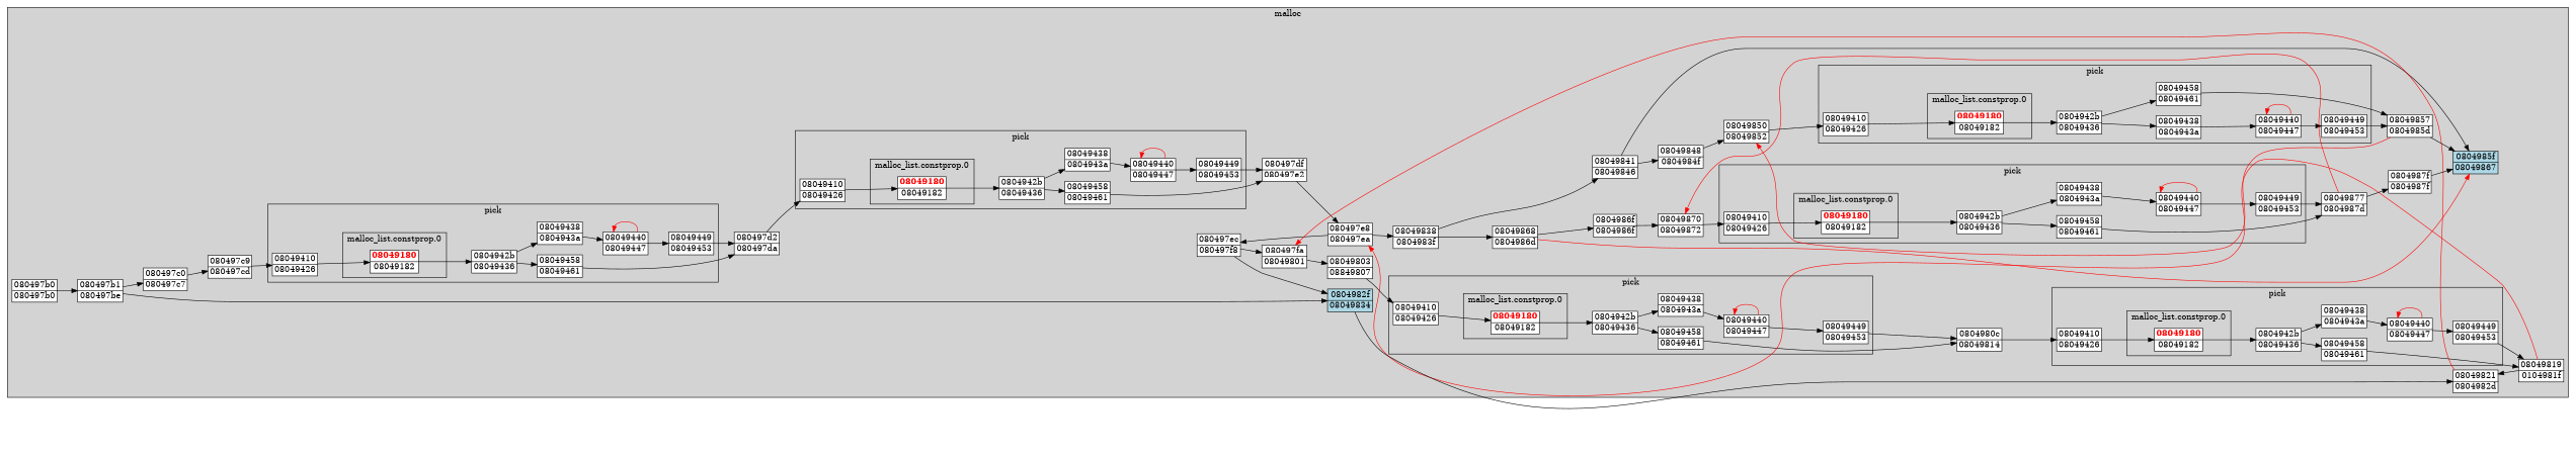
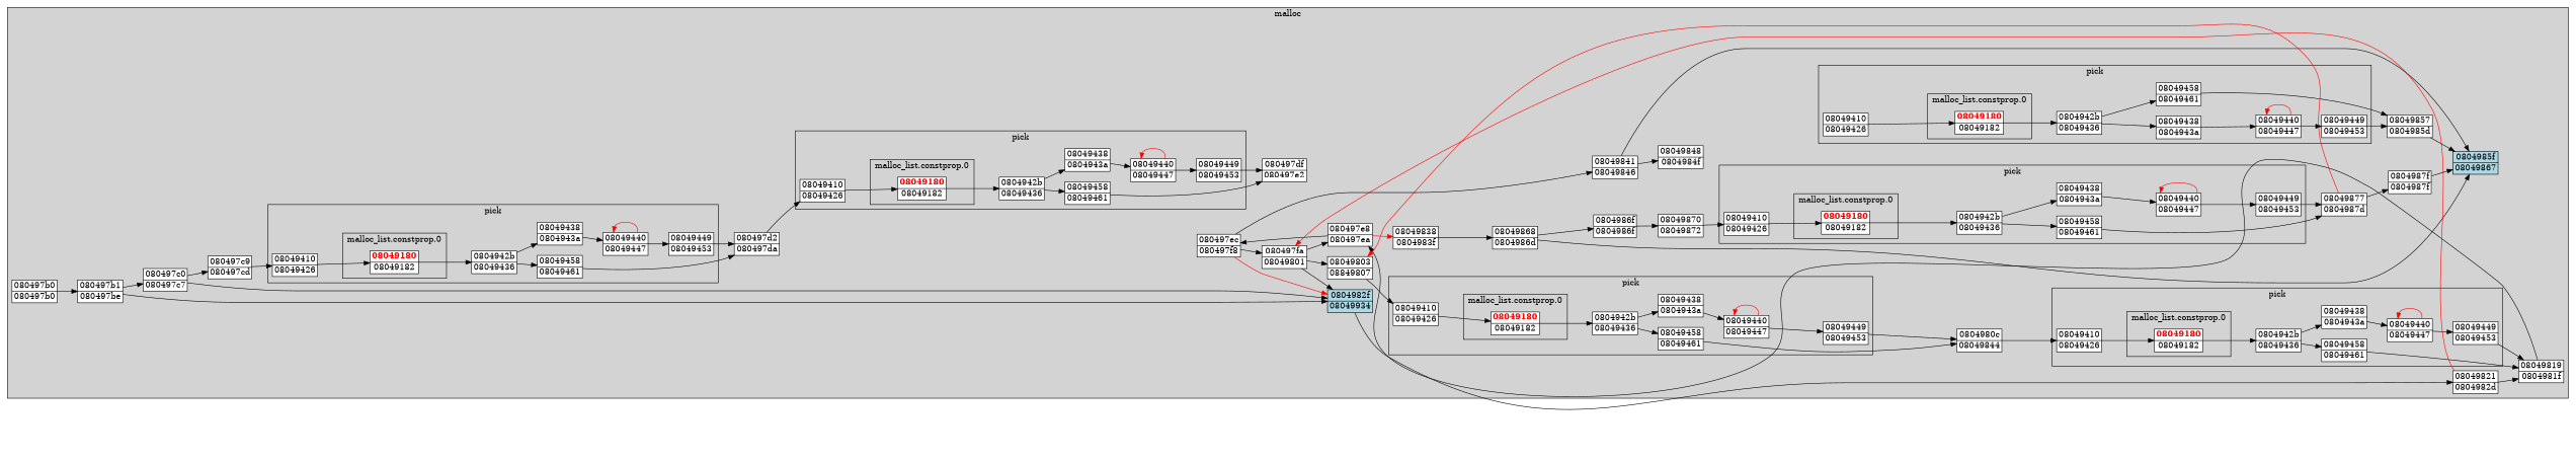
  digraph {
    rankdir=LR
    node [fillcolor=white margin=0 shape=none style="filled,solid"]
    n1 [label=<<TABLE BORDER="1" CELLBORDER="0" CELLSPACING="0"><TR><TD><FONT COLOR="red"><B>08049180</B></FONT></TD></TR><HR/><TR><TD>08049182</TD></TR></TABLE>>]
    n2 [label=<<TABLE BORDER="1" CELLBORDER="0" CELLSPACING="0"><TR><TD>08049410</TD></TR><HR/><TR><TD>08049426</TD></TR></TABLE>>]
    n3 [label=<<TABLE BORDER="1" CELLBORDER="0" CELLSPACING="0"><TR><TD>08049458</TD></TR><HR/><TR><TD>08049461</TD></TR></TABLE>>]
    n4 [label=<<TABLE BORDER="1" CELLBORDER="0" CELLSPACING="0"><TR><TD>08049449</TD></TR><HR/><TR><TD>08049453</TD></TR></TABLE>>]
    n5 [label=<<TABLE BORDER="1" CELLBORDER="0" CELLSPACING="0"><TR><TD>0804942b</TD></TR><HR/><TR><TD>08049436</TD></TR></TABLE>>]
    n6 [label=<<TABLE BORDER="1" CELLBORDER="0" CELLSPACING="0"><TR><TD>08049438</TD></TR><HR/><TR><TD>0804943a</TD></TR></TABLE>>]
    n7 [label=<<TABLE BORDER="1" CELLBORDER="0" CELLSPACING="0"><TR><TD>08049440</TD></TR><HR/><TR><TD>08049447</TD></TR></TABLE>>]
    n8 [label=<<TABLE BORDER="1" CELLBORDER="0" CELLSPACING="0"><TR><TD><FONT COLOR="red"><B>08049180</B></FONT></TD></TR><HR/><TR><TD>08049182</TD></TR></TABLE>>]
    n9 [label=<<TABLE BORDER="1" CELLBORDER="0" CELLSPACING="0"><TR><TD>0804942b</TD></TR><HR/><TR><TD>08049436</TD></TR></TABLE>>]
    n10 [label=<<TABLE BORDER="1" CELLBORDER="0" CELLSPACING="0"><TR><TD>08049440</TD></TR><HR/><TR><TD>08049447</TD></TR></TABLE>>]
    n11 [label=<<TABLE BORDER="1" CELLBORDER="0" CELLSPACING="0"><TR><TD>08049449</TD></TR><HR/><TR><TD>08049453</TD></TR></TABLE>>]
    n12 [label=<<TABLE BORDER="1" CELLBORDER="0" CELLSPACING="0"><TR><TD>08049438</TD></TR><HR/><TR><TD>0804943a</TD></TR></TABLE>>]
    n13 [label=<<TABLE BORDER="1" CELLBORDER="0" CELLSPACING="0"><TR><TD>08049458</TD></TR><HR/><TR><TD>08049461</TD></TR></TABLE>>]
    n14 [label=<<TABLE BORDER="1" CELLBORDER="0" CELLSPACING="0"><TR><TD>08049410</TD></TR><HR/><TR><TD>08049426</TD></TR></TABLE>>]
    n15 [label=<<TABLE BORDER="1" CELLBORDER="0" CELLSPACING="0"><TR><TD><FONT COLOR="red"><B>08049180</B></FONT></TD></TR><HR/><TR><TD>08049182</TD></TR></TABLE>>]
    n16 [label=<<TABLE BORDER="1" CELLBORDER="0" CELLSPACING="0"><TR><TD>08049449</TD></TR><HR/><TR><TD>08049453</TD></TR></TABLE>>]
    n17 [label=<<TABLE BORDER="1" CELLBORDER="0" CELLSPACING="0"><TR><TD>0804942b</TD></TR><HR/><TR><TD>08049436</TD></TR></TABLE>>]
    n18 [label=<<TABLE BORDER="1" CELLBORDER="0" CELLSPACING="0"><TR><TD>08049438</TD></TR><HR/><TR><TD>0804943a</TD></TR></TABLE>>]
    n19 [label=<<TABLE BORDER="1" CELLBORDER="0" CELLSPACING="0"><TR><TD>08049458</TD></TR><HR/><TR><TD>08049461</TD></TR></TABLE>>]
    n20 [label=<<TABLE BORDER="1" CELLBORDER="0" CELLSPACING="0"><TR><TD>08049440</TD></TR><HR/><TR><TD>08049447</TD></TR></TABLE>>]
    n21 [label=<<TABLE BORDER="1" CELLBORDER="0" CELLSPACING="0"><TR><TD>08049410</TD></TR><HR/><TR><TD>08049426</TD></TR></TABLE>>]
    n22 [label=<<TABLE BORDER="1" CELLBORDER="0" CELLSPACING="0"><TR><TD><FONT COLOR="red"><B>08049180</B></FONT></TD></TR><HR/><TR><TD>08049182</TD></TR></TABLE>>]
    n23 [label=<<TABLE BORDER="1" CELLBORDER="0" CELLSPACING="0"><TR><TD>0804942b</TD></TR><HR/><TR><TD>08049436</TD></TR></TABLE>>]
    n24 [label=<<TABLE BORDER="1" CELLBORDER="0" CELLSPACING="0"><TR><TD>08049440</TD></TR><HR/><TR><TD>08049447</TD></TR></TABLE>>]
    n25 [label=<<TABLE BORDER="1" CELLBORDER="0" CELLSPACING="0"><TR><TD>08049449</TD></TR><HR/><TR><TD>08049453</TD></TR></TABLE>>]
    n26 [label=<<TABLE BORDER="1" CELLBORDER="0" CELLSPACING="0"><TR><TD>08049438</TD></TR><HR/><TR><TD>0804943a</TD></TR></TABLE>>]
    n27 [label=<<TABLE BORDER="1" CELLBORDER="0" CELLSPACING="0"><TR><TD>08049458</TD></TR><HR/><TR><TD>08049461</TD></TR></TABLE>>]
    n28 [label=<<TABLE BORDER="1" CELLBORDER="0" CELLSPACING="0"><TR><TD>08049410</TD></TR><HR/><TR><TD>08049426</TD></TR></TABLE>>]
    n29 [label=<<TABLE BORDER="1" CELLBORDER="0" CELLSPACING="0"><TR><TD><FONT COLOR="red"><B>08049180</B></FONT></TD></TR><HR/><TR><TD>08049182</TD></TR></TABLE>>]
    n30 [label=<<TABLE BORDER="1" CELLBORDER="0" CELLSPACING="0"><TR><TD>08049449</TD></TR><HR/><TR><TD>08049453</TD></TR></TABLE>>]
    n31 [label=<<TABLE BORDER="1" CELLBORDER="0" CELLSPACING="0"><TR><TD>08049458</TD></TR><HR/><TR><TD>08049461</TD></TR></TABLE>>]
    n32 [label=<<TABLE BORDER="1" CELLBORDER="0" CELLSPACING="0"><TR><TD>08049438</TD></TR><HR/><TR><TD>0804943a</TD></TR></TABLE>>]
    n33 [label=<<TABLE BORDER="1" CELLBORDER="0" CELLSPACING="0"><TR><TD>08049440</TD></TR><HR/><TR><TD>08049447</TD></TR></TABLE>>]
    n34 [label=<<TABLE BORDER="1" CELLBORDER="0" CELLSPACING="0"><TR><TD>08049410</TD></TR><HR/><TR><TD>08049426</TD></TR></TABLE>>]
    n35 [label=<<TABLE BORDER="1" CELLBORDER="0" CELLSPACING="0"><TR><TD>0804942b</TD></TR><HR/><TR><TD>08049436</TD></TR></TABLE>>]
    n36 [label=<<TABLE BORDER="1" CELLBORDER="0" CELLSPACING="0"><TR><TD><FONT COLOR="red"><B>08049180</B></FONT></TD></TR><HR/><TR><TD>08049182</TD></TR></TABLE>>]
    n37 [label=<<TABLE BORDER="1" CELLBORDER="0" CELLSPACING="0"><TR><TD>08049410</TD></TR><HR/><TR><TD>08049426</TD></TR></TABLE>>]
    n38 [label=<<TABLE BORDER="1" CELLBORDER="0" CELLSPACING="0"><TR><TD>08049458</TD></TR><HR/><TR><TD>08049461</TD></TR></TABLE>>]
    n39 [label=<<TABLE BORDER="1" CELLBORDER="0" CELLSPACING="0"><TR><TD>08049449</TD></TR><HR/><TR><TD>08049453</TD></TR></TABLE>>]
    n40 [label=<<TABLE BORDER="1" CELLBORDER="0" CELLSPACING="0"><TR><TD>0804942b</TD></TR><HR/><TR><TD>08049436</TD></TR></TABLE>>]
    n41 [label=<<TABLE BORDER="1" CELLBORDER="0" CELLSPACING="0"><TR><TD>08049438</TD></TR><HR/><TR><TD>0804943a</TD></TR></TABLE>>]
    n42 [label=<<TABLE BORDER="1" CELLBORDER="0" CELLSPACING="0"><TR><TD>08049440</TD></TR><HR/><TR><TD>08049447</TD></TR></TABLE>>]
    n43 [label=<<TABLE BORDER="1" CELLBORDER="0" CELLSPACING="0"><TR><TD>080497c9</TD></TR><HR/><TR><TD>080497cd</TD></TR></TABLE>>]
    n44 [label=<<TABLE BORDER="1" CELLBORDER="0" CELLSPACING="0"><TR><TD>080497d2</TD></TR><HR/><TR><TD>080497da</TD></TR></TABLE>>]
    n45 [label=<<TABLE BORDER="1" CELLBORDER="0" CELLSPACING="0"><TR><TD>08049841</TD></TR><HR/><TR><TD>08049846</TD></TR></TABLE>>]
    n46 [label=<<TABLE BORDER="1" CELLBORDER="0" CELLSPACING="0"><TR><TD>08049848</TD></TR><HR/><TR><TD>0804984f</TD></TR></TABLE>>]
    n47 [fillcolor=lightblue label=<<TABLE BORDER="1" CELLBORDER="0" CELLSPACING="0"><TR><TD>0804985f</TD></TR><HR/><TR><TD>08049867</TD></TR></TABLE>>]
    n48 [label=<<TABLE BORDER="1" CELLBORDER="0" CELLSPACING="0"><TR><TD>08049868</TD></TR><HR/><TR><TD>0804986d</TD></TR></TABLE>>]
    n49 [label=<<TABLE BORDER="1" CELLBORDER="0" CELLSPACING="0"><TR><TD>0804986f</TD></TR><HR/><TR><TD>0804986f</TD></TR></TABLE>>]
-   n50 [label=<<TABLE BORDER="1" CELLBORDER="0" CELLSPACING="0"><TR><TD>08049819</TD></TR><HR/><TR><TD>0104981f</TD></TR></TABLE>>]
+   n50 [label=<<TABLE BORDER="1" CELLBORDER="0" CELLSPACING="0"><TR><TD>08049819</TD></TR><HR/><TR><TD>0804981f</TD></TR></TABLE>>]
    n51 [label=<<TABLE BORDER="1" CELLBORDER="0" CELLSPACING="0"><TR><TD>080497df</TD></TR><HR/><TR><TD>080497e2</TD></TR></TABLE>>]
    n52 [label=<<TABLE BORDER="1" CELLBORDER="0" CELLSPACING="0"><TR><TD>080497b1</TD></TR><HR/><TR><TD>080497be</TD></TR></TABLE>>]
    n53 [label=<<TABLE BORDER="1" CELLBORDER="0" CELLSPACING="0"><TR><TD>080497c0</TD></TR><HR/><TR><TD>080497c7</TD></TR></TABLE>>]
-   n54 [fillcolor=lightblue label=<<TABLE BORDER="1" CELLBORDER="0" CELLSPACING="0"><TR><TD>0804982f</TD></TR><HR/><TR><TD>08049834</TD></TR></TABLE>>]
+   n54 [fillcolor=lightblue label=<<TABLE BORDER="1" CELLBORDER="0" CELLSPACING="0"><TR><TD>0804982f</TD></TR><HR/><TR><TD>08049934</TD></TR></TABLE>>]
    n55 [label=<<TABLE BORDER="1" CELLBORDER="0" CELLSPACING="0"><TR><TD>080497e8</TD></TR><HR/><TR><TD>080497ea</TD></TR></TABLE>>]
    n56 [label=<<TABLE BORDER="1" CELLBORDER="0" CELLSPACING="0"><TR><TD>08049877</TD></TR><HR/><TR><TD>0804987d</TD></TR></TABLE>>]
    n57 [label=<<TABLE BORDER="1" CELLBORDER="0" CELLSPACING="0"><TR><TD>08049821</TD></TR><HR/><TR><TD>0804982d</TD></TR></TABLE>>]
    n58 [label=<<TABLE BORDER="1" CELLBORDER="0" CELLSPACING="0"><TR><TD>080497fa</TD></TR><HR/><TR><TD>08049801</TD></TR></TABLE>>]
    n59 [label=<<TABLE BORDER="1" CELLBORDER="0" CELLSPACING="0"><TR><TD>0804987f</TD></TR><HR/><TR><TD>0804987f</TD></TR></TABLE>>]
-   n60 [label=<<TABLE BORDER="1" CELLBORDER="0" CELLSPACING="0"><TR><TD>0804980c</TD></TR><HR/><TR><TD>08049814</TD></TR></TABLE>>]
+   n60 [label=<<TABLE BORDER="1" CELLBORDER="0" CELLSPACING="0"><TR><TD>0804980c</TD></TR><HR/><TR><TD>08049844</TD></TR></TABLE>>]
    n61 [label=<<TABLE BORDER="1" CELLBORDER="0" CELLSPACING="0"><TR><TD>08049870</TD></TR><HR/><TR><TD>08049872</TD></TR></TABLE>>]
    n62 [label=<<TABLE BORDER="1" CELLBORDER="0" CELLSPACING="0"><TR><TD>08049803</TD></TR><HR/><TR><TD>08849807</TD></TR></TABLE>>]
    n63 [label=<<TABLE BORDER="1" CELLBORDER="0" CELLSPACING="0"><TR><TD>080497b0</TD></TR><HR/><TR><TD>080497b0</TD></TR></TABLE>>]
    n64 [label=<<TABLE BORDER="1" CELLBORDER="0" CELLSPACING="0"><TR><TD>08049857</TD></TR><HR/><TR><TD>0804985d</TD></TR></TABLE>>]
    n65 [label=<<TABLE BORDER="1" CELLBORDER="0" CELLSPACING="0"><TR><TD>080497ec</TD></TR><HR/><TR><TD>080497f8</TD></TR></TABLE>>]
-   n66 [label=<<TABLE BORDER="1" CELLBORDER="0" CELLSPACING="0"><TR><TD>08049850</TD></TR><HR/><TR><TD>08049852</TD></TR></TABLE>>]
    n67 [label=<<TABLE BORDER="1" CELLBORDER="0" CELLSPACING="0"><TR><TD>08049838</TD></TR><HR/><TR><TD>0804983f</TD></TR></TABLE>>]
    subgraph cluster_1 {
      color=black
      fillcolor=lightgrey
      label=malloc
      style="filled,solid"
      n43
      n44
      n45
      n46
      n47
      n48
      n49
      n50
      n51
      n52
      n53
      n54
      n55
      n56
      n57
      n58
      n59
      n60
      n61
      n62
      n63
      n64
      n65
-     n66
      n67
      subgraph cluster_2 {
        color=black
        fillcolor=lightgrey
        label=pick
        style="filled,solid"
        n2
        n3
        n4
        n5
        n6
        n7
        subgraph cluster_3 {
          color=black
          fillcolor=lightgrey
          label="malloc_list.constprop.0"
          style="filled,solid"
          n1
        }
      }
      subgraph cluster_4 {
        color=black
        fillcolor=lightgrey
        label=pick
        style="filled,solid"
        n9
        n10
        n11
        n12
        n13
        n14
        subgraph cluster_5 {
          color=black
          fillcolor=lightgrey
          label="malloc_list.constprop.0"
          style="filled,solid"
          n8
        }
      }
      subgraph cluster_6 {
        color=black
        fillcolor=lightgrey
        label=pick
        style="filled,solid"
        n16
        n17
        n18
        n19
        n20
        n21
        subgraph cluster_7 {
          color=black
          fillcolor=lightgrey
          label="malloc_list.constprop.0"
          style="filled,solid"
          n15
        }
      }
      subgraph cluster_8 {
        color=black
        fillcolor=lightgrey
        label=pick
        style="filled,solid"
        n23
        n24
        n25
        n26
        n27
        n28
        subgraph cluster_9 {
          color=black
          fillcolor=lightgrey
          label="malloc_list.constprop.0"
          style="filled,solid"
          n22
        }
      }
      subgraph cluster_10 {
        color=black
        fillcolor=lightgrey
        label=pick
        style="filled,solid"
        n30
        n31
        n32
        n33
        n34
        n35
        subgraph cluster_11 {
          color=black
          fillcolor=lightgrey
          label="malloc_list.constprop.0"
          style="filled,solid"
          n29
        }
      }
      subgraph cluster_12 {
        color=black
        fillcolor=lightgrey
        label=pick
        style="filled,solid"
        n37
        n38
        n39
        n40
        n41
        n42
        subgraph cluster_13 {
          color=black
          fillcolor=lightgrey
          label="malloc_list.constprop.0"
          style="filled,solid"
          n36
        }
      }
    }
    n1 -> n5
    n2 -> n1
    n3 -> n56
    n4 -> n56
    n5 -> n3
    n5 -> n6
    n6 -> n7
    n7 -> n4
    n7 -> n7 [color=red dir=back]
    n8 -> n9
    n9 -> n12
    n9 -> n13
    n10 -> n10 [color=red dir=back]
    n10 -> n11
    n11 -> n64
    n12 -> n10
    n13 -> n64
    n14 -> n8
    n15 -> n17
    n16 -> n50
    n17 -> n18
    n17 -> n19
    n18 -> n20
    n19 -> n50
    n20 -> n16
    n20 -> n20 [color=red dir=back]
    n21 -> n15
    n22 -> n23
    n23 -> n26
    n23 -> n27
    n24 -> n24 [color=red dir=back]
    n24 -> n25
    n25 -> n60
    n26 -> n24
    n27 -> n60
    n28 -> n22
    n29 -> n35
    n30 -> n51
    n31 -> n51
    n32 -> n33
    n33 -> n30
    n33 -> n33 [color=red dir=back]
    n34 -> n29
    n35 -> n31
    n35 -> n32
    n36 -> n40
    n37 -> n36
    n38 -> n44
    n39 -> n44
    n40 -> n38
    n40 -> n41
    n41 -> n42
    n42 -> n39
    n42 -> n42 [color=red dir=back]
    n43 -> n37
    n44 -> n34
    n45 -> n46
    n45 -> n47
-   n46 -> n66
-   n48 -> n47 [color=red]
+   n48 -> n47
    n48 -> n49
    n49 -> n61
-   n50 -> n55 [color=red constraint=false]
-   n50 -> n57
-   n51 -> n55
+   n50 -> n55 [color=black constraint=false]
+   n57 -> n50
+   n58 -> n55
    n52 -> n53
    n52 -> n54
    n53 -> n43
+   n53 -> n54
    n54 -> n57
    n55 -> n65
-   n55 -> n67
+   n55 -> n67 [color=red]
    n56 -> n59
-   n56 -> n61 [color=red constraint=false]
+   n56 -> n62 [color=red constraint=false]
    n57 -> n58 [color=red constraint=false]
+   n58 -> n54
    n58 -> n62
    n59 -> n47
    n60 -> n21
    n61 -> n2
    n62 -> n28
    n63 -> n52
    n64 -> n47
-   n64 -> n66 [color=red constraint=false]
-   n65 -> n54
+   n65 -> n54 [color=red]
    n65 -> n58
-   n66 -> n14
-   n67 -> n45
+   n65 -> n45
    n67 -> n48
  }
